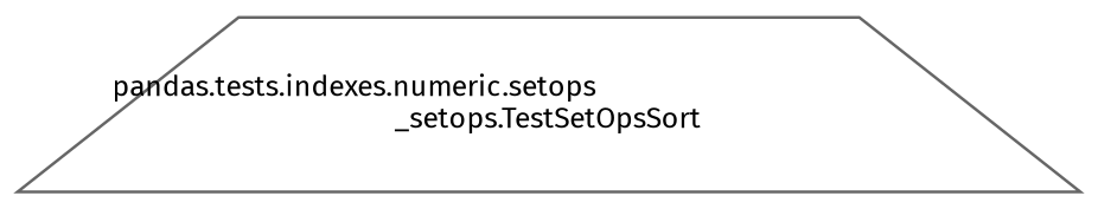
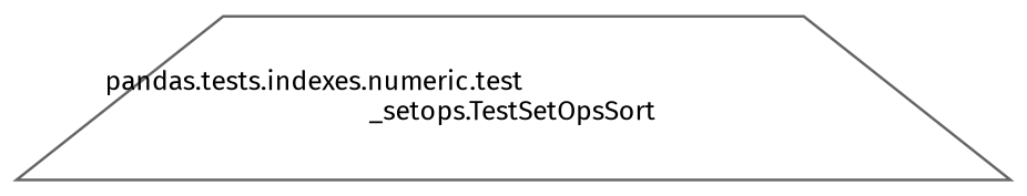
  digraph {
    rankdir=LR
    fontname="Fira Sans"
-   n1 [color=grey40 fillcolor=white fontname="Fira Sans" fontsize=10 height=0.2 label="pandas.tests.indexes.numeric.setops\l_setops.TestSetOpsSort" shape=trapezium style=filled width=0.4]
+   n1 [color=grey40 fillcolor=white fontname="Fira Sans" fontsize=10 height=0.2 label="pandas.tests.indexes.numeric.test\l_setops.TestSetOpsSort" shape=trapezium style=filled width=0.4]
  }
